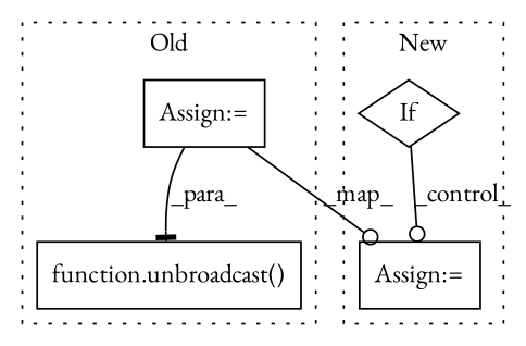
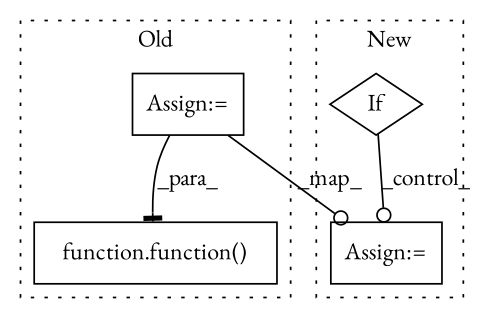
  digraph {
    fontname="EB Garamond"
    node [a=68 l=3 shape=box fontname="EB Garamond"]
    edge [arrowhead=odot fontname="EB Garamond"]
-   n1 [a=75 l="12,1" label="function.unbroadcast()" s="10639,10666"]
+   n1 [a=75 l="12,1" label="function.function()" s="10639,10666"]
    n2 [label="Assign:=" s=10507]
    n3 [a=96 label=If s=10744 shape=diamond]
    n4 [l=11 label="Assign:=" s=10896]
    subgraph cluster_1 {
      label=Old
      style=dotted
      n1
      n2
    }
    subgraph cluster_2 {
      label=New
      style=dotted
      n3
      n4
    }
    n2 -> n1 [label=_para_ arrowhead=tee]
    n2 -> n4 [label=_map_]
    n3 -> n4 [label=_control_]
  }
